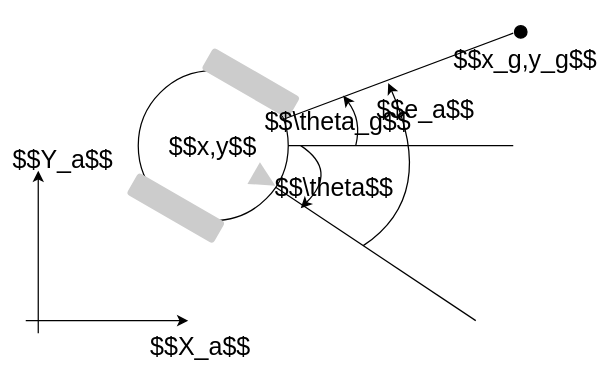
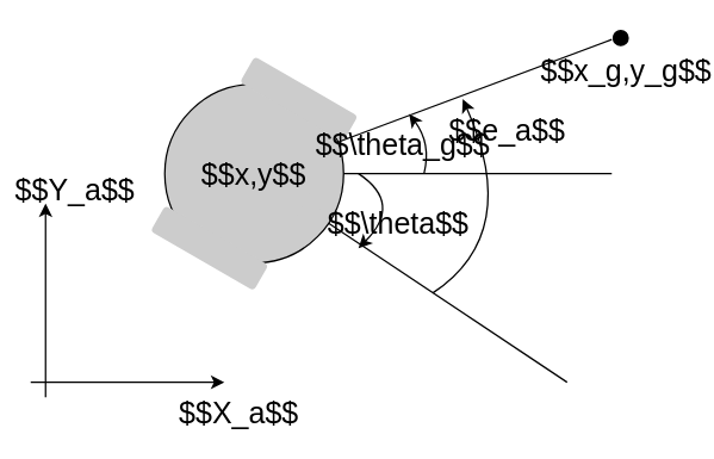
  <mxCell id="0" />
  <mxCell id="1" parent="0" />
- <mxCell id="2" value="$$x,y$$" style="ellipse;whiteSpace=wrap;html=1;aspect=fixed;fontSize=20;" vertex="1" parent="1"><mxGeometry x="110" y="56" width="120" height="120" as="geometry" /></mxCell>
+ <mxCell id="2" value="$$x,y$$" style="ellipse;whiteSpace=wrap;html=1;aspect=fixed;fontSize=20;fillColor=#cccccc;" vertex="1" parent="1"><mxGeometry x="110" y="56" width="120" height="120" as="geometry" /></mxCell>
  <mxCell id="3" value="" style="rounded=1;whiteSpace=wrap;html=1;rotation=30;fillColor=#CCCCCC;strokeColor=none;" vertex="1" parent="1"><mxGeometry x="100" y="156" width="80" height="20" as="geometry" /></mxCell>
  <mxCell id="4" value="" style="rounded=1;whiteSpace=wrap;html=1;rotation=30;fillColor=#CCCCCC;strokeColor=none;" vertex="1" parent="1"><mxGeometry x="160" y="56" width="80" height="20" as="geometry" /></mxCell>
  <mxCell id="5" value="" style="triangle;whiteSpace=wrap;html=1;fillColor=#CCCCCC;rotation=30;strokeColor=none;" vertex="1" parent="1"><mxGeometry x="201" y="133" width="20" height="20" as="geometry" /></mxCell>
  <mxCell id="6" value="" style="endArrow=none;html=1;" edge="1" parent="1" source="2"><mxGeometry width="50" height="50" relative="1" as="geometry"><mxPoint x="390" y="276" as="sourcePoint" /><mxPoint x="380" y="256" as="targetPoint" /></mxGeometry></mxCell>
  <mxCell id="7" value="" style="endArrow=classic;html=1;" edge="1" parent="1"><mxGeometry width="50" height="50" relative="1" as="geometry"><mxPoint x="30" y="266" as="sourcePoint" /><mxPoint x="30" y="136" as="targetPoint" /></mxGeometry></mxCell>
  <mxCell id="8" value="" style="endArrow=classic;html=1;" edge="1" parent="1"><mxGeometry width="50" height="50" relative="1" as="geometry"><mxPoint x="20" y="256" as="sourcePoint" /><mxPoint x="150" y="256" as="targetPoint" /></mxGeometry></mxCell>
  <mxCell id="9" value="$$X_a$$" style="text;html=1;strokeColor=none;fillColor=none;align=center;verticalAlign=middle;whiteSpace=wrap;rounded=0;fontSize=20;" vertex="1" parent="1"><mxGeometry x="130" y="266" width="60" height="20" as="geometry" /></mxCell>
  <mxCell id="10" value="$$Y_a$$" style="text;html=1;strokeColor=none;fillColor=none;align=center;verticalAlign=middle;whiteSpace=wrap;rounded=0;fontSize=20;" vertex="1" parent="1"><mxGeometry x="20" y="116" width="60" height="20" as="geometry" /></mxCell>
  <mxCell id="11" value="" style="endArrow=none;html=1;fontSize=20;" edge="1" parent="1" source="2"><mxGeometry width="50" height="50" relative="1" as="geometry"><mxPoint x="390" y="276" as="sourcePoint" /><mxPoint x="410" y="116" as="targetPoint" /></mxGeometry></mxCell>
  <mxCell id="12" value="" style="curved=1;endArrow=none;html=1;fontSize=20;endFill=0;startArrow=classic;startFill=1;" edge="1" parent="1"><mxGeometry width="50" height="50" relative="1" as="geometry"><mxPoint x="240" y="166" as="sourcePoint" /><mxPoint x="240" y="116" as="targetPoint" /><Array as="points"><mxPoint x="270" y="136" /></Array></mxGeometry></mxCell>
  <mxCell id="13" value="$$\theta$$" style="text;html=1;strokeColor=none;fillColor=none;align=center;verticalAlign=middle;whiteSpace=wrap;rounded=0;fontSize=20;" vertex="1" parent="1"><mxGeometry x="237" y="139" width="60" height="20" as="geometry" /></mxCell>
  <mxCell id="14" value="" style="endArrow=none;html=1;fontSize=20;" edge="1" parent="1" source="2"><mxGeometry width="50" height="50" relative="1" as="geometry"><mxPoint x="390" y="276" as="sourcePoint" /><mxPoint x="410" y="26" as="targetPoint" /></mxGeometry></mxCell>
  <mxCell id="15" value="" style="curved=1;endArrow=classic;html=1;fontSize=20;" edge="1" parent="1"><mxGeometry width="50" height="50" relative="1" as="geometry"><mxPoint x="284" y="116" as="sourcePoint" /><mxPoint x="274" y="76" as="targetPoint" /><Array as="points"><mxPoint x="289" y="96" /></Array></mxGeometry></mxCell>
  <mxCell id="16" value="$$\theta_g$$" style="text;html=1;strokeColor=none;fillColor=none;align=center;verticalAlign=middle;whiteSpace=wrap;rounded=0;fontSize=20;" vertex="1" parent="1"><mxGeometry x="240" y="86" width="60" height="20" as="geometry" /></mxCell>
  <mxCell id="17" value="$$x_g,y_g$$" style="text;html=1;strokeColor=none;fillColor=none;align=center;verticalAlign=middle;whiteSpace=wrap;rounded=0;fontSize=20;" vertex="1" parent="1"><mxGeometry x="400" y="36" width="40" height="20" as="geometry" /></mxCell>
  <mxCell id="18" value="" style="ellipse;whiteSpace=wrap;html=1;aspect=fixed;fontSize=20;fillColor=#000000;" vertex="1" parent="1"><mxGeometry x="411" y="20" width="10" height="10" as="geometry" /></mxCell>
  <mxCell id="19" value="" style="curved=1;endArrow=classic;html=1;fontSize=20;" edge="1" parent="1"><mxGeometry width="50" height="50" relative="1" as="geometry"><mxPoint x="290" y="196" as="sourcePoint" /><mxPoint x="310" y="66" as="targetPoint" /><Array as="points"><mxPoint x="350" y="156" /></Array></mxGeometry></mxCell>
  <mxCell id="20" value="$$e_a$$" style="text;html=1;strokeColor=none;fillColor=none;align=center;verticalAlign=middle;whiteSpace=wrap;rounded=0;fontSize=20;" vertex="1" parent="1"><mxGeometry x="310" y="76" width="60" height="20" as="geometry" /></mxCell>
